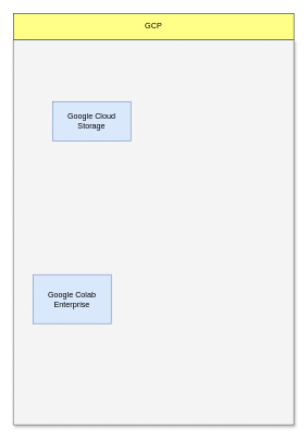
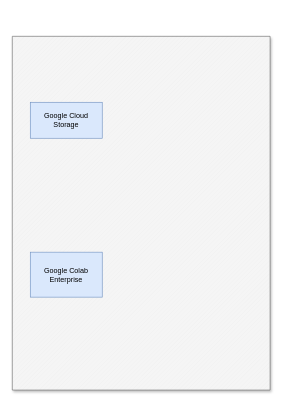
  <mxCell id="0" />
  <mxCell id="1" parent="0" />
  <mxCell id="2" value="" style="verticalLabelPosition=bottom;verticalAlign=top;html=1;shape=mxgraph.basic.patternFillRect;fillStyle=diag;step=5;fillStrokeWidth=0.2;fillStrokeColor=#dddddd;shadow=1;fillColor=#f5f5f5;fontColor=#333333;strokeColor=#666666;" vertex="1" parent="1"><mxGeometry x="20" y="60" width="430" height="590" as="geometry" /></mxCell>
- <mxCell id="3" value="&lt;font style=&quot;color: rgb(0, 0, 0);&quot;&gt;Google Cloud Storage&lt;/font&gt;" style="rounded=0;whiteSpace=wrap;html=1;fillColor=#dae8fc;strokeColor=#6c8ebf;" vertex="1" parent="1"><mxGeometry x="80" y="155" width="120" height="60" as="geometry" /></mxCell>
+ <mxCell id="3" value="&lt;font style=&quot;color: rgb(0, 0, 0);&quot;&gt;Google Cloud Storage&lt;/font&gt;" style="rounded=0;whiteSpace=wrap;html=1;fillColor=#dae8fc;strokeColor=#6c8ebf;" vertex="1" parent="1"><mxGeometry x="50" y="170" width="120" height="60" as="geometry" /></mxCell>
  <mxCell id="4" value="Google Colab Enterprise" style="rounded=0;whiteSpace=wrap;html=1;fillColor=#dae8fc;strokeColor=#6c8ebf;" vertex="1" parent="1"><mxGeometry x="50" y="420" width="120" height="75" as="geometry" /></mxCell>
- <mxCell id="5" value="GCP" style="rounded=0;whiteSpace=wrap;html=1;fillColor=#ffff88;strokeColor=#36393d;" vertex="1" parent="1"><mxGeometry x="20" y="20" width="430" height="40" as="geometry" /></mxCell>
